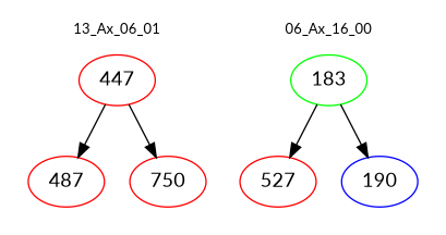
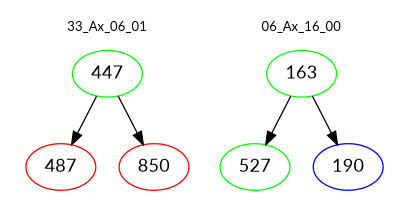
  digraph {
    fontname=Lato
    node [color=red fontname=Lato]
    edge [color=black fontname=Lato]
-   n1 [label=447]
+   n1 [color=green label=447]
    n2 [label=487]
-   n3 [label=750]
-   n4 [color=green label=183]
-   n5 [label=527]
+   n3 [label=850]
+   n4 [color=green label=163]
+   n5 [color=green label=527]
    n6 [color=blue label=190]
    subgraph cluster_1 {
      color=white
      fontsize=10
-     label="13_Ax_06_01"
+     label="33_Ax_06_01"
      n1
      n2
      n3
    }
    subgraph cluster_2 {
      color=white
      fontsize=10
      label="06_Ax_16_00"
      n4
      n5
      n6
    }
    n1 -> n2
    n1 -> n3
    n4 -> n5
    n4 -> n6
  }
